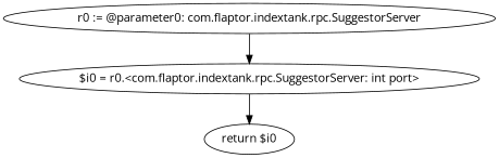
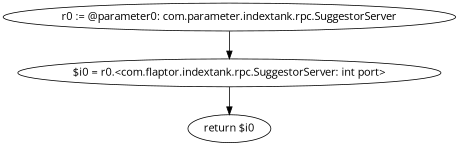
  digraph {
    fontname="Open Sans"
    node [fontname="Open Sans"]
    edge [fontname="Open Sans"]
-   "r0 := @parameter0: com.flaptor.indextank.rpc.SuggestorServer"
+   "r0 := @parameter0: com.flaptor.indextank.rpc.SuggestorServer" [label="r0 := @parameter0: com.parameter.indextank.rpc.SuggestorServer"]
    "$i0 = r0.<com.flaptor.indextank.rpc.SuggestorServer: int port>"
    "return $i0"
    "r0 := @parameter0: com.flaptor.indextank.rpc.SuggestorServer" -> "$i0 = r0.<com.flaptor.indextank.rpc.SuggestorServer: int port>"
    "$i0 = r0.<com.flaptor.indextank.rpc.SuggestorServer: int port>" -> "return $i0"
  }
